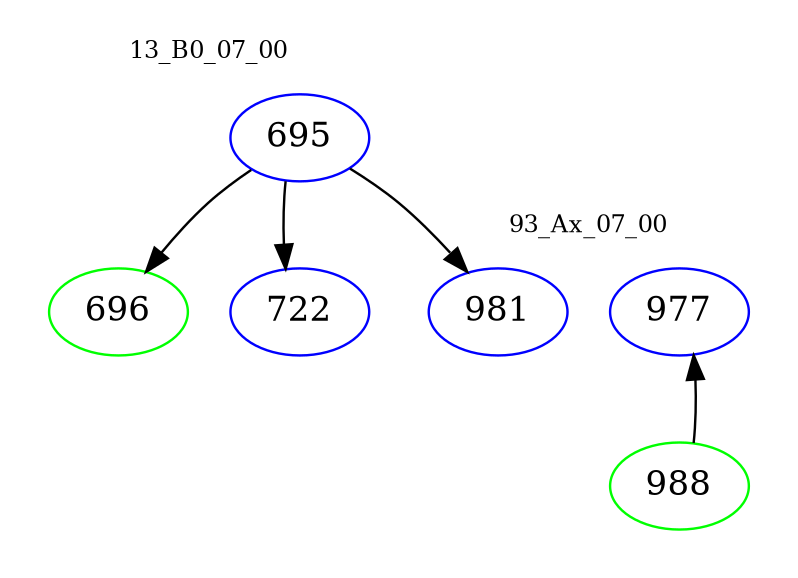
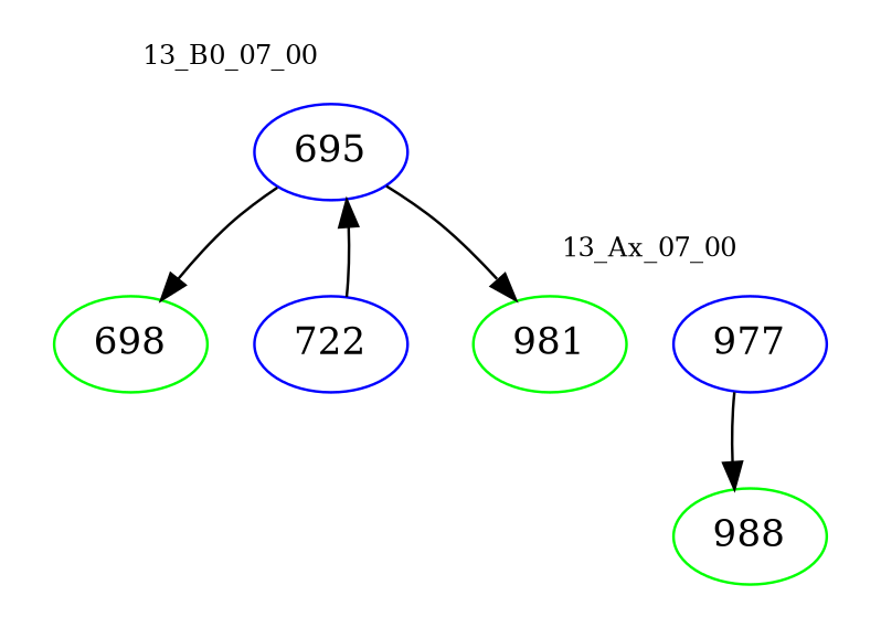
  digraph {
    node [color=blue]
    edge [color=black]
    n1 [label=977]
    n2 [color=green label=988]
-   n3 [label=981]
+   n3 [color=green label=981]
    n4 [label=695]
-   n5 [color=green label=696]
+   n5 [color=green label=698]
    n6 [label=722]
    subgraph cluster_1 {
      color=white
      fontsize=10
-     label="93_Ax_07_00"
+     label="13_Ax_07_00"
      n1
      n2
      n3
    }
    subgraph cluster_2 {
      color=white
      fontsize=10
      label="13_B0_07_00"
      n4
      n5
      n6
    }
-   n2 -> n1
+   n1 -> n2
    n4 -> n3
    n4 -> n5
-   n4 -> n6
+   n6 -> n4
  }
